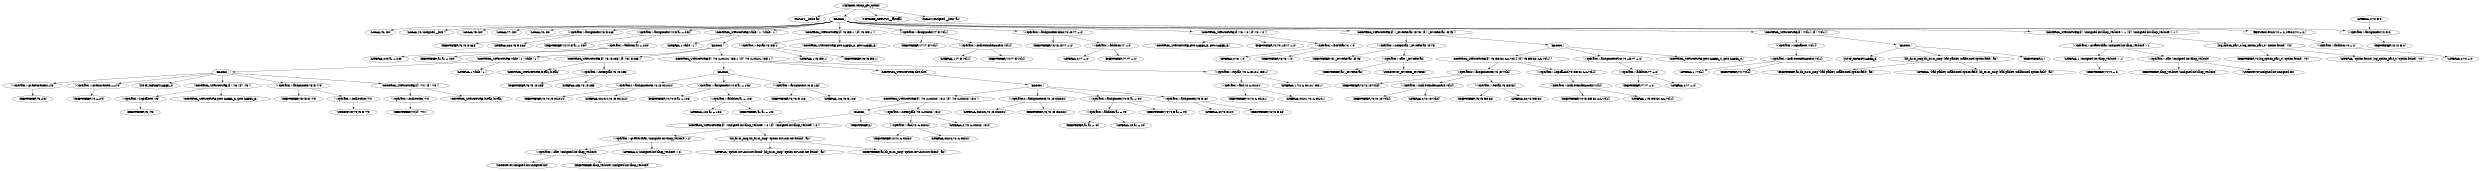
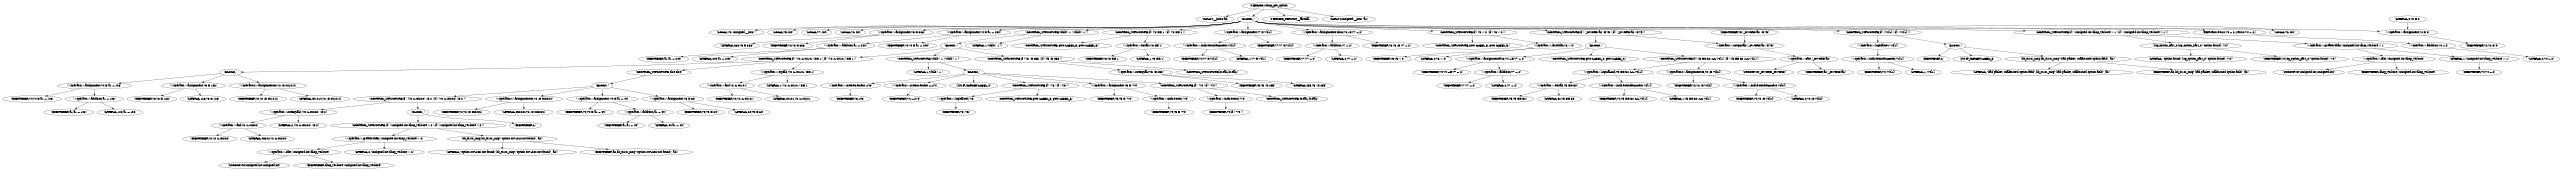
  digraph {
    n1 [label="(METHOD,udhcp_get_option)"]
    n2 [label="(PARAM,unsigned __int8 *a1)"]
    n3 [label="(PARAM,__int64 a2)"]
    n4 [label="(BLOCK,,)"]
    n5 [label="(METHOD_RETURN,__fastcall)"]
    n6 [label="(LOCAL,v2: int)"]
    n7 [label="(LOCAL,v3: int)"]
    n8 [label="(LOCAL,v4: unsigned __int8 *)"]
    n9 [label="(LOCAL,v5: int)"]
    n10 [label="(LOCAL,v7: int)"]
    n11 [label="(<operator>.assignment,v2 = 0)"]
    n12 [label="(<operator>.assignment,v3 = 388)"]
    n13 [label="(<operator>.assignment,v4 = a1 + 240)"]
    n14 [label="(CONTROL_STRUCTURE,while ( 1 ),while ( 1 ))"]
    n15 [label="(CONTROL_STRUCTURE,if ( v3 == 1 ),if ( v3 == 1 ))"]
    n16 [label="(<operator>.assignment,v7 = v4[1])"]
    n17 [label="(<operator>.assignmentMinus,v3 -= v7 + 2)"]
    n18 [label="(CONTROL_STRUCTURE,if ( v3 < 0 ),if ( v3 < 0 ))"]
    n19 [label="(CONTROL_STRUCTURE,if ( (_DWORD)a2 != v5 ),if ( (_DWORD)a2 != v5 ))"]
    n20 [label="(CONTROL_STRUCTURE,if ( !v4[1] ),if ( !v4[1] ))"]
    n21 [label="(CONTROL_STRUCTURE,if ( (unsigned int)dhcp_verbose > 1 ),if ( (unsigned int)dhcp_verbose > 1 ))"]
    n22 [label="(RETURN,return v4 + 2;,return v4 + 2;)"]
    n23 [label="(IDENTIFIER,v2,v2 = 0)"]
    n24 [label="(IDENTIFIER,v3,v3 = 388)"]
    n25 [label="(LITERAL,388,v3 = 388)"]
    n26 [label="(IDENTIFIER,v4,v4 = a1 + 240)"]
    n27 [label="(<operator>.addition,a1 + 240)"]
    n28 [label="(LITERAL,1,while ( 1 ))"]
    n29 [label="(BLOCK,,)"]
    n30 [label="(<operator>.equals,v3 == 1)"]
    n31 [label="(CONTROL_STRUCTURE,goto LABEL_5;,goto LABEL_5;)"]
    n32 [label="(IDENTIFIER,v7,v7 = v4[1])"]
    n33 [label="(<operator>.indirectIndexAccess,v4[1])"]
    n34 [label="(IDENTIFIER,v3,v3 -= v7 + 2)"]
    n35 [label="(<operator>.addition,v7 + 2)"]
    n36 [label="(<operator>.lessThan,v3 < 0)"]
    n37 [label="(CONTROL_STRUCTURE,goto LABEL_5;,goto LABEL_5;)"]
    n38 [label="(<operator>.notEquals,(_DWORD)a2 != v5)"]
    n39 [label="(BLOCK,,)"]
    n40 [label="(<operator>.logicalNot,!v4[1])"]
    n41 [label="(BLOCK,,)"]
    n42 [label="(<operator>.greaterThan,(unsigned int)dhcp_verbose > 1)"]
    n43 [label="(log_option_part_0,log_option_part_0(\"option found\", v4))"]
    n44 [label="(<operator>.addition,v4 + 2)"]
    n45 [label="(LITERAL,0,v2 = 0)"]
    n46 [label="(IDENTIFIER,a1,a1 + 240)"]
    n47 [label="(LITERAL,240,a1 + 240)"]
    n48 [label="(CONTROL_STRUCTURE,while ( 1 ),while ( 1 ))"]
    n49 [label="(CONTROL_STRUCTURE,if ( v5 != 255 ),if ( v5 != 255 ))"]
    n50 [label="(CONTROL_STRUCTURE,if ( (v2 & 0x101) == 1 ),if ( (v2 & 0x101) == 1 ))"]
    n51 [label="(LITERAL,1,while ( 1 ))"]
    n52 [label="(BLOCK,,)"]
    n53 [label="(<operator>.notEquals,v5 != 255)"]
    n54 [label="(CONTROL_STRUCTURE,break;,break;)"]
    n55 [label="(<operator>.equals,(v2 & 0x101) == 1)"]
    n56 [label="(BLOCK,,)"]
    n57 [label="(CONTROL_STRUCTURE,else,else)"]
    n58 [label="(<operator>.assignment,v5 = *v4)"]
    n59 [label="(CONTROL_STRUCTURE,if ( *v4 ),if ( *v4 ))"]
    n60 [label="(<operator>.preDecrement,--v3)"]
    n61 [label="(<operator>.preIncrement,++v4)"]
    n62 [label="(JUMP_TARGET,LABEL_4)"]
    n63 [label="(CONTROL_STRUCTURE,if ( !v3 ),if ( !v3 ))"]
    n64 [label="(IDENTIFIER,v5,v5 = *v4)"]
    n65 [label="(<operator>.indirection,*v4)"]
    n66 [label="(<operator>.indirection,*v4)"]
    n67 [label="(CONTROL_STRUCTURE,break;,break;)"]
    n68 [label="(IDENTIFIER,v3,--v3)"]
    n69 [label="(IDENTIFIER,v4,++v4)"]
    n70 [label="(<operator>.logicalNot,!v3)"]
    n71 [label="(CONTROL_STRUCTURE,goto LABEL_5;,goto LABEL_5;)"]
-   n72 [label="(UNKNOWN,v4,v5 = *v4)"]
+   n72 [label="(IDENTIFIER,v4,v5 = *v4)"]
    n73 [label="(IDENTIFIER,v4,if ( *v4 ))"]
    n74 [label="(IDENTIFIER,v3,!v3)"]
    n75 [label="(IDENTIFIER,v5,v5 != 255)"]
    n76 [label="(LITERAL,255,v5 != 255)"]
    n77 [label="(<operator>.and,v2 & 0x101)"]
    n78 [label="(LITERAL,1,(v2 & 0x101) == 1)"]
    n79 [label="(<operators>.assignmentOr,v2 |= 0x101u)"]
    n80 [label="(<operator>.assignment,v4 = a1 + 108)"]
    n81 [label="(<operator>.assignment,v3 = 128)"]
    n82 [label="(BLOCK,,)"]
    n83 [label="(IDENTIFIER,v2,v2 & 0x101)"]
    n84 [label="(LITERAL,0x101,v2 & 0x101)"]
    n85 [label="(IDENTIFIER,v2,v2 |= 0x101u)"]
    n86 [label="(LITERAL,0x101u,v2 |= 0x101u)"]
    n87 [label="(IDENTIFIER,v4,v4 = a1 + 108)"]
    n88 [label="(<operator>.addition,a1 + 108)"]
    n89 [label="(IDENTIFIER,v3,v3 = 128)"]
    n90 [label="(LITERAL,128,v3 = 128)"]
    n91 [label="(IDENTIFIER,a1,a1 + 108)"]
    n92 [label="(LITERAL,108,a1 + 108)"]
    n93 [label="(CONTROL_STRUCTURE,if ( (v2 & 0x202) != 2 ),if ( (v2 & 0x202) != 2 ))"]
    n94 [label="(<operators>.assignmentOr,v2 |= 0x202u)"]
    n95 [label="(<operator>.assignment,v4 = a1 + 44)"]
    n96 [label="(<operator>.assignment,v3 = 64)"]
    n97 [label="(<operator>.notEquals,(v2 & 0x202) != 2)"]
    n98 [label="(BLOCK,,)"]
    n99 [label="(IDENTIFIER,v2,v2 |= 0x202u)"]
    n100 [label="(LITERAL,0x202u,v2 |= 0x202u)"]
    n101 [label="(IDENTIFIER,v4,v4 = a1 + 44)"]
    n102 [label="(<operator>.addition,a1 + 44)"]
    n103 [label="(IDENTIFIER,v3,v3 = 64)"]
    n104 [label="(LITERAL,64,v3 = 64)"]
    n105 [label="(<operator>.and,v2 & 0x202)"]
    n106 [label="(LITERAL,2,(v2 & 0x202) != 2)"]
    n107 [label="(CONTROL_STRUCTURE,if ( (unsigned int)dhcp_verbose > 2 ),if ( (unsigned int)dhcp_verbose > 2 ))"]
    n108 [label="(IDENTIFIER,L,)"]
    n109 [label="(IDENTIFIER,v2,v2 & 0x202)"]
    n110 [label="(LITERAL,0x202,v2 & 0x202)"]
    n111 [label="(<operator>.greaterThan,(unsigned int)dhcp_verbose > 2)"]
    n112 [label="(bb_error_msg,bb_error_msg(\"option 0x%02x not found\", a2))"]
    n113 [label="(<operator>.cast,(unsigned int)dhcp_verbose)"]
    n114 [label="(LITERAL,2,(unsigned int)dhcp_verbose > 2)"]
    n115 [label="(LITERAL,\"option 0x%02x not found\",bb_error_msg(\"option 0x%02x not found\", a2))"]
    n116 [label="(IDENTIFIER,a2,bb_error_msg(\"option 0x%02x not found\", a2))"]
    n117 [label="(UNKNOWN,unsigned int,unsigned int)"]
    n118 [label="(IDENTIFIER,dhcp_verbose,(unsigned int)dhcp_verbose)"]
    n119 [label="(IDENTIFIER,a1,a1 + 44)"]
    n120 [label="(LITERAL,44,a1 + 44)"]
    n121 [label="(IDENTIFIER,v3,v3 == 1)"]
    n122 [label="(LITERAL,1,v3 == 1)"]
    n123 [label="(IDENTIFIER,v4,v7 = v4[1])"]
    n124 [label="(LITERAL,1,v7 = v4[1])"]
    n125 [label="(IDENTIFIER,v7,v7 + 2)"]
    n126 [label="(LITERAL,2,v7 + 2)"]
    n127 [label="(IDENTIFIER,v3,v3 < 0)"]
    n128 [label="(LITERAL,0,v3 < 0)"]
    n129 [label="(<operator>.cast,(_DWORD)a2)"]
    n130 [label="(IDENTIFIER,v5,(_DWORD)a2 != v5)"]
    n131 [label="(CONTROL_STRUCTURE,if ( v5 == 52 && v4[1] ),if ( v5 == 52 && v4[1] ))"]
    n132 [label="(<operator>.assignmentPlus,v4 += v7 + 2)"]
    n133 [label="(CONTROL_STRUCTURE,goto LABEL_4;,goto LABEL_4;)"]
    n134 [label="(UNKNOWN,_DWORD,_DWORD)"]
    n135 [label="(IDENTIFIER,a2,(_DWORD)a2)"]
    n136 [label="(<operator>.logicalAnd,v5 == 52 && v4[1])"]
    n137 [label="(<operators>.assignmentOr,v2 |= v4[2])"]
    n138 [label="(IDENTIFIER,v4,v4 += v7 + 2)"]
    n139 [label="(<operator>.addition,v7 + 2)"]
    n140 [label="(<operator>.equals,v5 == 52)"]
    n141 [label="(<operator>.indirectIndexAccess,v4[1])"]
    n142 [label="(IDENTIFIER,v2,v2 |= v4[2])"]
    n143 [label="(<operator>.indirectIndexAccess,v4[2])"]
    n144 [label="(IDENTIFIER,v5,v5 == 52)"]
    n145 [label="(LITERAL,52,v5 == 52)"]
    n146 [label="(IDENTIFIER,v4,v5 == 52 && v4[1])"]
    n147 [label="(LITERAL,1,v5 == 52 && v4[1])"]
    n148 [label="(IDENTIFIER,v4,v2 |= v4[2])"]
    n149 [label="(LITERAL,2,v2 |= v4[2])"]
    n150 [label="(IDENTIFIER,v7,v7 + 2)"]
    n151 [label="(LITERAL,2,v7 + 2)"]
    n152 [label="(<operator>.indirectIndexAccess,v4[1])"]
    n153 [label="(JUMP_TARGET,LABEL_5)"]
    n154 [label="(bb_error_msg,bb_error_msg(\"bad packet, malformed option field\", a2))"]
    n155 [label="(IDENTIFIER,L,)"]
    n156 [label="(IDENTIFIER,v4,!v4[1])"]
    n157 [label="(LITERAL,1,!v4[1])"]
    n158 [label="(LITERAL,\"bad packet, malformed option field\",bb_error_msg(\"bad packet, malformed option field\", a2))"]
    n159 [label="(IDENTIFIER,a2,bb_error_msg(\"bad packet, malformed option field\", a2))"]
    n160 [label="(<operator>.cast,(unsigned int)dhcp_verbose)"]
    n161 [label="(LITERAL,1,(unsigned int)dhcp_verbose > 1)"]
    n162 [label="(LITERAL,\"option found\",log_option_part_0(\"option found\", v4))"]
    n163 [label="(IDENTIFIER,v4,log_option_part_0(\"option found\", v4))"]
    n164 [label="(UNKNOWN,unsigned int,unsigned int)"]
    n165 [label="(IDENTIFIER,dhcp_verbose,(unsigned int)dhcp_verbose)"]
    n166 [label="(IDENTIFIER,v4,v4 + 2)"]
    n167 [label="(LITERAL,2,v4 + 2)"]
    n1 -> n2
    n1 -> n3
    n1 -> n4
    n1 -> n5
    n4 -> n6
    n4 -> n7
    n4 -> n8
    n4 -> n9
    n4 -> n10
    n4 -> n11
    n4 -> n12
    n4 -> n13
    n4 -> n14
    n4 -> n15
    n4 -> n16
    n4 -> n17
    n4 -> n18
    n4 -> n19
    n4 -> n20
    n4 -> n21
    n4 -> n22
    n11 -> n23
    n12 -> n24
    n12 -> n25
    n13 -> n26
    n13 -> n27
    n14 -> n28
    n14 -> n29
    n15 -> n30
    n15 -> n31
    n16 -> n32
    n16 -> n33
    n17 -> n34
    n17 -> n35
    n18 -> n36
    n18 -> n37
    n19 -> n38
    n19 -> n39
    n20 -> n40
    n20 -> n41
    n21 -> n42
    n21 -> n43
    n22 -> n44
    n27 -> n46
    n27 -> n47
    n29 -> n48
    n29 -> n49
    n29 -> n50
    n30 -> n121
    n30 -> n122
    n33 -> n123
    n33 -> n124
    n35 -> n125
    n35 -> n126
    n36 -> n127
    n36 -> n128
    n38 -> n129
-   n38 -> n130
+   n130 -> n38
    n39 -> n131
    n39 -> n132
    n39 -> n133
    n40 -> n152
    n41 -> n153
    n41 -> n154
    n41 -> n155
    n42 -> n160
    n42 -> n161
    n43 -> n162
    n43 -> n163
    n44 -> n167
    n45 -> n11
    n48 -> n51
    n48 -> n52
    n49 -> n53
    n49 -> n54
    n50 -> n55
    n50 -> n56
    n50 -> n57
    n52 -> n58
    n52 -> n59
    n52 -> n60
    n52 -> n61
    n52 -> n62
    n52 -> n63
    n53 -> n75
    n53 -> n76
    n55 -> n77
    n55 -> n78
    n56 -> n79
    n56 -> n80
    n56 -> n81
    n57 -> n82
    n58 -> n64
    n58 -> n65
    n59 -> n66
    n59 -> n67
    n60 -> n68
    n61 -> n69
    n63 -> n70
    n63 -> n71
    n65 -> n72
    n66 -> n73
    n70 -> n74
    n77 -> n83
    n77 -> n84
    n79 -> n85
    n79 -> n86
    n80 -> n87
    n80 -> n88
    n81 -> n89
    n81 -> n90
    n82 -> n93
    n82 -> n94
    n82 -> n95
    n82 -> n96
    n88 -> n91
    n88 -> n92
    n93 -> n97
    n93 -> n98
    n94 -> n99
    n94 -> n100
    n95 -> n101
    n95 -> n102
    n96 -> n103
    n96 -> n104
    n97 -> n105
    n97 -> n106
    n98 -> n107
    n98 -> n108
    n102 -> n119
    n102 -> n120
    n105 -> n109
    n105 -> n110
    n107 -> n111
    n107 -> n112
    n111 -> n113
    n111 -> n114
    n112 -> n115
    n112 -> n116
    n113 -> n117
    n113 -> n118
    n129 -> n134
    n129 -> n135
    n131 -> n136
    n131 -> n137
-   n18 -> n138
+   n132 -> n138
    n132 -> n139
-   n137 -> n140
+   n136 -> n140
    n136 -> n141
    n137 -> n142
    n137 -> n143
    n139 -> n150
    n139 -> n151
    n140 -> n144
    n140 -> n145
    n141 -> n146
    n141 -> n147
    n143 -> n148
    n143 -> n149
    n152 -> n156
    n152 -> n157
    n154 -> n158
    n154 -> n159
    n160 -> n164
    n160 -> n165
    n161 -> n166
  }
